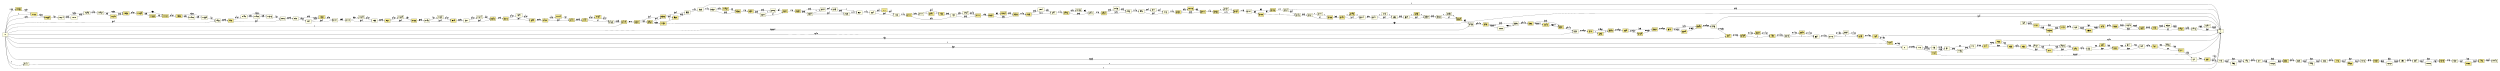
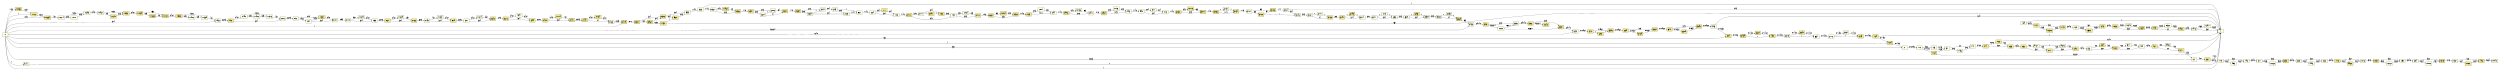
  digraph {
    rankdir=LR
    node [fillcolor=lightyellow shape=rectangle style=filled]
    edge [arrowhead=tee]
    2
    112
    133
    7724 [fillcolor=khaki]
    151
    1
    172
    7756
    214 [fillcolor=khaki]
    235 [fillcolor=khaki]
    7766 [fillcolor=khaki]
    238 [fillcolor=khaki]
    271 [fillcolor=khaki]
    9787
    292 [fillcolor=khaki]
    9808
    343
    388 [fillcolor=khaki]
    9854 [fillcolor=khaki]
    409
    9874
    487 [fillcolor=khaki]
    517 [fillcolor=khaki]
    9903
    611
    681 [fillcolor=khaki]
    775
    796
    9923
    817
    838 [fillcolor=khaki]
    12262
    865
    886
    9943
    1176 [fillcolor=khaki]
    1216
    9982 [fillcolor=khaki]
    1231 [fillcolor=khaki]
    1252
    12282
    1354
    1375 [fillcolor=khaki]
    10002
    1387
    1408 [fillcolor=khaki]
    10022 [fillcolor=khaki]
    10042
    1469
    1721 [fillcolor=khaki]
    1742 [fillcolor=khaki]
    12302 [fillcolor=khaki]
    1822
    1843 [fillcolor=khaki]
    12322 [fillcolor=khaki]
    1868 [fillcolor=khaki]
    1889 [fillcolor=khaki]
    12342
    1940 [fillcolor=khaki]
    1961 [fillcolor=khaki]
    12362
    1976
    12977
    1987 [fillcolor=khaki]
    1983
    2028
    11492
    2031
    11513
    11922
    2044
    11531 [fillcolor=khaki]
    2107
    2110
    2135
    11609
    2167 [fillcolor=khaki]
    2188 [fillcolor=khaki]
    11629
    2193
    2219 [fillcolor=khaki]
    11654
    2327
    2348 [fillcolor=khaki]
    11674
    2378 [fillcolor=khaki]
    2399 [fillcolor=khaki]
    11694
    2420 [fillcolor=khaki]
    2441 [fillcolor=khaki]
    11714 [fillcolor=khaki]
    2444 [fillcolor=khaki]
    2465
    11734 [fillcolor=khaki]
    2479 [fillcolor=khaki]
    2507 [fillcolor=khaki]
    2528 [fillcolor=khaki]
    5962 [fillcolor=khaki]
    2555
    5982 [fillcolor=khaki]
    11750 [fillcolor=khaki]
    2565
    2567
    2588 [fillcolor=khaki]
    11961 [fillcolor=khaki]
    2597 [fillcolor=khaki]
    2600
    6008
    2621 [fillcolor=khaki]
    2630 [fillcolor=khaki]
    2639
    6022
    2660
    6025
    2681
    2684
    2705
    6071 [fillcolor=khaki]
    2711 [fillcolor=khaki]
    2717
    2750
    2738 [fillcolor=khaki]
    6091 [fillcolor=khaki]
    2771 [fillcolor=khaki]
    12064
    2837 [fillcolor=khaki]
    2858 [fillcolor=khaki]
    12084 [fillcolor=khaki]
    2873 [fillcolor=khaki]
    2894
    12104
    2906 [fillcolor=khaki]
    2941
    12138
    2954 [fillcolor=khaki]
    2975
    12158
    2992
    3013
    6111
    3050 [fillcolor=khaki]
    3071 [fillcolor=khaki]
    12178 [fillcolor=khaki]
    3083 [fillcolor=khaki]
    n145 [fillcolor=khaki label=3154]
    6131
    3107
    3122 [fillcolor=khaki]
    3128 [fillcolor=khaki]
    3143
    3134
    3167
    3188 [fillcolor=khaki]
    6171
    3191 [fillcolor=khaki]
    3214
    6193 [fillcolor=khaki]
    3247
    3268
    6213
    3329
    3350
    6233 [fillcolor=khaki]
    3368
    3389 [fillcolor=khaki]
    6253
    3453
    3482 [fillcolor=khaki]
    3503
    12222
    3506 [fillcolor=khaki]
    3527 [fillcolor=khaki]
    12242 [fillcolor=khaki]
    3557
    3572 [fillcolor=khaki]
    3593 [fillcolor=khaki]
    6273 [fillcolor=khaki]
    3839 [fillcolor=khaki]
    3860 [fillcolor=khaki]
    6789 [fillcolor=khaki]
    3872 [fillcolor=khaki]
    3893 [fillcolor=khaki]
    6809 [fillcolor=khaki]
    3963
    6324 [fillcolor=khaki]
    6439 [fillcolor=khaki]
    6452 [fillcolor=khaki]
    6822 [fillcolor=khaki]
    6613
    6634
    6842 [fillcolor=khaki]
    6718
    6739 [fillcolor=khaki]
    6862
    6769 [fillcolor=khaki]
    7204 [fillcolor=khaki]
    9747
    10085 [fillcolor=khaki]
    10086 [fillcolor=khaki]
    10654 [fillcolor=khaki]
    10874
    10895
    11770
    10987
    11058 [fillcolor=khaki]
    11840 [fillcolor=khaki]
    11059 [fillcolor=khaki]
    11102 [fillcolor=khaki]
    11882 [fillcolor=khaki]
    11338 [fillcolor=khaki]
    11359
    11902
    0
    2 -> 112 [label=272005]
    112 -> 133 [arrowhead=odot label=582]
    112 -> 7724 [arrowhead=odot label=271423]
    133 -> 151 [label=3188]
    7724 -> 151 [arrowhead=odot label=2606]
    7724 -> 1 [label=268817]
    151 -> 172 [label=582]
    151 -> 7756 [arrowhead=odot label=2606]
    172 -> 214 [label=3188]
    7756 -> 172 [label=2606]
    214 -> 235 [arrowhead=odot label=582]
    214 -> 7766 [arrowhead=odot label=2606]
    235 -> 238 [arrowhead=odot label=1348]
    7766 -> 1 [arrowhead=odot label=1840]
    7766 -> 235 [arrowhead=odot label=766]
    238 -> 271 [arrowhead=odot label=582]
    238 -> 9787 [label=766]
    271 -> 292 [arrowhead=odot label=582]
    271 -> 9808 [arrowhead=odot label=765]
    9787 -> 271 [label=765]
    9787 -> 9808 [label=1]
    292 -> 343 [label=1348]
    9808 -> 292 [label=766]
    343 -> 388 [arrowhead=odot label=582]
    343 -> 9854 [label=766]
    388 -> 409 [arrowhead=odot label=582]
    388 -> 9874 [label=766]
    9854 -> 388 [label=766]
    409 -> 487 [arrowhead=odot label=1348]
    9874 -> 409 [label=766]
    487 -> 517 [label=582]
    487 -> 9903 [arrowhead=odot label=766]
    517 -> 611 [label=1348]
    9903 -> 517 [arrowhead=odot label=766]
    611 -> 681 [label=4011]
    681 -> 1 [arrowhead=odot label=765]
    681 -> 775 [arrowhead=odot label=3246]
    775 -> 796 [arrowhead=odot label=582]
    775 -> 9923 [arrowhead=odot label=2664]
    796 -> 817 [label=3246]
    9923 -> 796 [label=2664]
    817 -> 838 [label=583]
    817 -> 12262 [arrowhead=odot label=2663]
    838 -> 865 [arrowhead=odot label=3246]
    12262 -> 838 [label=2663]
    865 -> 886 [arrowhead=odot label=582]
    865 -> 9943 [arrowhead=odot label=2664]
    886 -> 1176 [arrowhead=odot label=3246]
    9943 -> 886 [arrowhead=odot label=2664]
    1176 -> 1216 [arrowhead=odot label=582]
    1176 -> 9982 [arrowhead=odot label=2664]
    1216 -> 1231 [label=3246]
    9982 -> 1216 [arrowhead=odot label=2664]
    1231 -> 1252 [label=583]
    1231 -> 12282 [arrowhead=odot label=2663]
    1252 -> 1354 [label=3246]
    12282 -> 1252 [arrowhead=odot label=2663]
    1354 -> 1375 [label=582]
    1354 -> 10002 [arrowhead=odot label=2664]
    1375 -> 1387 [label=3246]
    10002 -> 1375 [label=2664]
    1387 -> 1408 [label=582]
    1387 -> 10022 [arrowhead=odot label=2664]
    1408 -> 10042 [label=2664]
    10022 -> 1408 [label=2664]
    1469 -> 1 [label=1]
    1469 -> 1721 [arrowhead=odot label=3245]
    1721 -> 1742 [label=582]
    1721 -> 12302 [label=2663]
    1742 -> 1822 [arrowhead=odot label=3245]
    12302 -> 1742 [arrowhead=odot label=2663]
    1822 -> 1843 [arrowhead=odot label=582]
    1822 -> 12322 [label=2663]
    1843 -> 1868 [arrowhead=odot label=3245]
    12322 -> 1843 [arrowhead=odot label=2663]
    1868 -> 1889 [label=582]
    1868 -> 12342 [arrowhead=odot label=2663]
    1889 -> 1940 [label=3225]
    12342 -> 1889 [arrowhead=odot label=2663]
    1940 -> 1961 [arrowhead=odot label=582]
    1940 -> 12362 [label=2663]
    1961 -> 1976 [label=3245]
    12362 -> 1961 [label=2663]
    1976 -> 1 [label=582]
    1976 -> 12977 [arrowhead=odot label=2663]
    12977 -> 1 [label=2663]
    1987 -> 2028 [label=324]
    1987 -> 11492 [arrowhead=odot label=8481]
    1983 -> 1987 [label=8805]
    2028 -> 2031 [label=8805]
    11492 -> 11513 [arrowhead=odot label=7658]
    11492 -> 11922 [arrowhead=odot label=823]
    2031 -> 2044 [label=7982]
    2031 -> 11531 [arrowhead=odot label=823]
    11513 -> 2028 [label=8481]
    11922 -> 11513 [arrowhead=odot label=823]
    2044 -> 11531 [arrowhead=odot label=7658]
    2044 -> 2107 [label=324]
    11531 -> 2107 [label=8481]
    2107 -> 2110 [label=8805]
    2110 -> 2135 [arrowhead=odot label=324]
    2110 -> 11609 [label=8481]
    2135 -> 2167 [arrowhead=odot label=8805]
    11609 -> 2135 [arrowhead=odot label=8481]
    2167 -> 2188 [arrowhead=odot label=324]
    2167 -> 11629 [label=8481]
    2188 -> 2193 [label=8805]
    11629 -> 2188 [arrowhead=odot label=8481]
    2193 -> 2219 [arrowhead=odot label=324]
    2193 -> 11654 [label=8481]
    2219 -> 2327 [arrowhead=odot label=8805]
    11654 -> 2219 [label=8481]
    2327 -> 2348 [label=324]
    2327 -> 11674 [label=8481]
    2348 -> 2378 [label=8805]
    11674 -> 2348 [label=8481]
    2378 -> 2399 [label=324]
    2378 -> 11694 [arrowhead=odot label=8481]
    2399 -> 2420 [arrowhead=odot label=8805]
    11694 -> 2399 [arrowhead=odot label=8481]
    2420 -> 2441 [label=324]
    2420 -> 11714 [arrowhead=odot label=8481]
    2441 -> 2444 [label=8805]
    11714 -> 2441 [arrowhead=odot label=8481]
    2444 -> 2465 [label=324]
    2444 -> 11734 [label=8481]
    2465 -> 2479 [label=8805]
    11734 -> 2465 [label=8481]
    2479 -> 2507 [label=8806]
    2507 -> 2528 [label=324]
    2507 -> 5962 [label=8482]
    2528 -> 2555 [arrowhead=odot label=324]
    2528 -> 5982 [label=824]
    5962 -> 2528 [label=824]
    5962 -> 11750 [arrowhead=odot label=7658]
    2555 -> 2565 [arrowhead=odot label=1149]
    5982 -> 2555 [arrowhead=odot label=825]
    11750 -> 1 [arrowhead=odot label=7657]
    11750 -> 5982 [arrowhead=odot label=1]
    2565 -> 1 [label=1]
    2565 -> 2567 [label=1148]
    2567 -> 2588 [arrowhead=odot label=325]
    2567 -> 11961 [arrowhead=odot label=823]
    2588 -> 2597 [label=1148]
    11961 -> 2588 [label=823]
    2597 -> 2600 [arrowhead=odot label=325]
    2597 -> 6008 [arrowhead=odot label=823]
    2600 -> 6008 [arrowhead=odot label=1]
    2600 -> 2621 [label=324]
    6008 -> 2621 [arrowhead=odot label=824]
    2621 -> 2630 [label=1148]
    2630 -> 2639 [arrowhead=odot label=325]
    2630 -> 6022 [arrowhead=odot label=823]
    2639 -> 6022 [label=1]
    2639 -> 2660 [arrowhead=odot label=324]
    6022 -> 6025 [label=824]
    2660 -> 2681 [label=1147]
    6025 -> 2660 [arrowhead=odot label=823]
    6025 -> 2681 [arrowhead=odot label=1]
    2681 -> 2684 [arrowhead=odot label=1148]
    2684 -> 2705 [arrowhead=odot label=324]
    2684 -> 6071 [arrowhead=odot label=824]
    2705 -> 2711 [label=1148]
    6071 -> 2705 [label=824]
    2711 -> 2717 [label=325]
    2711 -> 2750 [arrowhead=odot label=823]
    2717 -> 2738 [arrowhead=odot label=324]
    2717 -> 6091 [arrowhead=odot label=1]
    2750 -> 2771 [arrowhead=odot label=325]
    2750 -> 12064 [arrowhead=odot label=823]
    2738 -> 2750 [arrowhead=odot label=325]
    6091 -> 2738 [label=1]
    2771 -> 2837 [label=1148]
-   12064 -> 2771 [arrowhead=odot label=3245]
+   12064 -> 2771 [arrowhead=odot label=823]
    2837 -> 2858 [arrowhead=odot label=325]
    2837 -> 12084 [label=823]
    2858 -> 2873 [label=1148]
    12084 -> 2858 [label=823]
    2873 -> 2894 [arrowhead=odot label=4011]
    2873 -> 12104 [arrowhead=odot label=823]
    2894 -> 2906 [arrowhead=odot label=1148]
    12104 -> 2894 [label=823]
    2906 -> 2941 [arrowhead=odot label=325]
    2906 -> 12138 [label=823]
    2941 -> 2954 [arrowhead=odot label=1148]
    12138 -> 2941 [arrowhead=odot label=823]
    2954 -> 2975 [arrowhead=odot label=325]
    2954 -> 12158 [arrowhead=odot label=823]
    2975 -> 2992 [label=1148]
    12158 -> 2975 [label=823]
    2992 -> 3013 [arrowhead=odot label=324]
    2992 -> 6111 [label=824]
    3013 -> 3050 [arrowhead=odot label=1148]
    6111 -> 3013 [label=824]
    3050 -> 3071 [label=325]
    3050 -> 12178 [label=823]
    3071 -> 3083 [label=1148]
    12178 -> 3071 [label=823]
    3083 -> n145 [label=1147]
    3083 -> 6131 [label=1]
    n145 -> 3107 [label=1148]
    6131 -> n145 [label=1]
    3107 -> 3122 [label=325]
    3107 -> 3128 [label=823]
    3122 -> 3128 [arrowhead=odot label=324]
    3122 -> 3143 [label=1]
    3128 -> 3134 [arrowhead=odot label=1147]
    3143 -> 3167 [label=325]
    3134 -> 1 [arrowhead=odot label=823]
    3134 -> 3143 [label=324]
    3167 -> 3188 [arrowhead=odot label=324]
    3167 -> 6171 [arrowhead=odot label=1]
    3188 -> 3191 [arrowhead=odot label=325]
    6171 -> 3188 [arrowhead=odot label=1]
    3191 -> 3214 [label=324]
    3191 -> 6193 [label=1]
    3214 -> 3247 [arrowhead=odot label=325]
    6193 -> 3214 [arrowhead=odot label=1]
    3247 -> 3268 [arrowhead=odot label=324]
    3247 -> 6213 [arrowhead=odot label=1]
    3268 -> 3329 [arrowhead=odot label=325]
    6213 -> 3268 [label=1]
    3329 -> 3350 [label=324]
    3329 -> 6233 [arrowhead=odot label=1]
    3350 -> 3368 [label=325]
    6233 -> 3350 [label=1]
    3368 -> 3389 [label=324]
    3368 -> 6253 [arrowhead=odot label=1]
    3389 -> 3453 [label=325]
    6253 -> 3389 [label=1]
    3453 -> 3482 [arrowhead=odot label=269142]
    3482 -> 3503 [arrowhead=odot label=325]
    3482 -> 12222 [arrowhead=odot label=268817]
    3503 -> 3506 [arrowhead=odot label=269142]
    12222 -> 3503 [label=268817]
    3506 -> 3527 [label=325]
    3506 -> 12242 [label=268817]
    3527 -> 3557 [label=269142]
-   12242 -> 3527 [label=268817]
+   12222 -> 3527 [label=268817]
    3557 -> 3572 [label=270982]
    3572 -> 3593 [arrowhead=odot label=270981]
    3572 -> 6273 [label=1]
    3593 -> 3839 [arrowhead=odot label=270982]
    6273 -> 3593 [label=1]
    3839 -> 3860 [label=325]
    3839 -> 6789 [label=270657]
    3860 -> 3872 [arrowhead=odot label=270982]
    6789 -> 3860 [arrowhead=odot label=270657]
    3872 -> 3893 [label=325]
    3872 -> 6809 [arrowhead=odot label=270657]
    3893 -> 3963 [label=270982]
    6809 -> 3893 [arrowhead=odot label=270657]
    3963 -> 1 [arrowhead=odot label=324]
    3963 -> 6324 [arrowhead=odot label=270658]
    6324 -> 6439 [label=271423]
    6439 -> 6452 [label=1]
    6439 -> 6822 [label=271422]
    6452 -> 6613 [arrowhead=odot label=271423]
    6822 -> 6452 [label=271422]
    6613 -> 6634 [label=1]
    6613 -> 6842 [label=271422]
    6634 -> 6718 [arrowhead=odot label=271423]
    6842 -> 6634 [label=271422]
    6718 -> 6739 [arrowhead=odot label=1]
    6718 -> 6862 [label=271422]
    6739 -> 6769 [arrowhead=odot label=271423]
    6862 -> 6739 [label=271422]
    6769 -> 1 [label=1]
    6769 -> 7204 [label=271422]
    7204 -> 2 [arrowhead=odot label=271423]
    9747 -> 1 [label=1]
    10085 -> 10086 [arrowhead=odot label=7657]
    10086 -> 10654 [arrowhead=odot label=7658]
    10654 -> 10874 [label=8481]
    10874 -> 10895 [arrowhead=odot label=7658]
    10874 -> 11770 [arrowhead=odot label=823]
    10895 -> 10987 [arrowhead=odot label=8481]
    11770 -> 10895 [arrowhead=odot label=823]
    10987 -> 11058 [label=7658]
    10987 -> 11840 [arrowhead=odot label=823]
    11058 -> 11059 [arrowhead=odot label=8481]
    11840 -> 11058 [label=823]
    11059 -> 11102 [label=7658]
    11059 -> 11882 [arrowhead=odot label=823]
    11102 -> 11338 [arrowhead=odot label=8481]
    11882 -> 11102 [label=823]
    11338 -> 11359 [arrowhead=odot label=7658]
    11338 -> 11902 [label=823]
    11359 -> 1983 [label=8481]
    11902 -> 11359 [arrowhead=odot label=823]
    0 -> 2 [label=582]
    0 -> 1 [arrowhead=odot label=1]
    0 -> 611 [arrowhead=odot label=2663]
    0 -> 1983 [label=324]
    0 -> 2479 [arrowhead=odot label=1]
    0 -> 3453 [arrowhead=odot label=268817]
    0 -> 3557 [arrowhead=odot label=1840]
    0 -> 6324 [label=765]
    0 -> 7204 [arrowhead=odot label=1]
    0 -> 9747 [label=1]
    0 -> 10085 [label=7657]
    0 -> 10086 [arrowhead=odot label=1]
    0 -> 10654 [label=823]
  }
